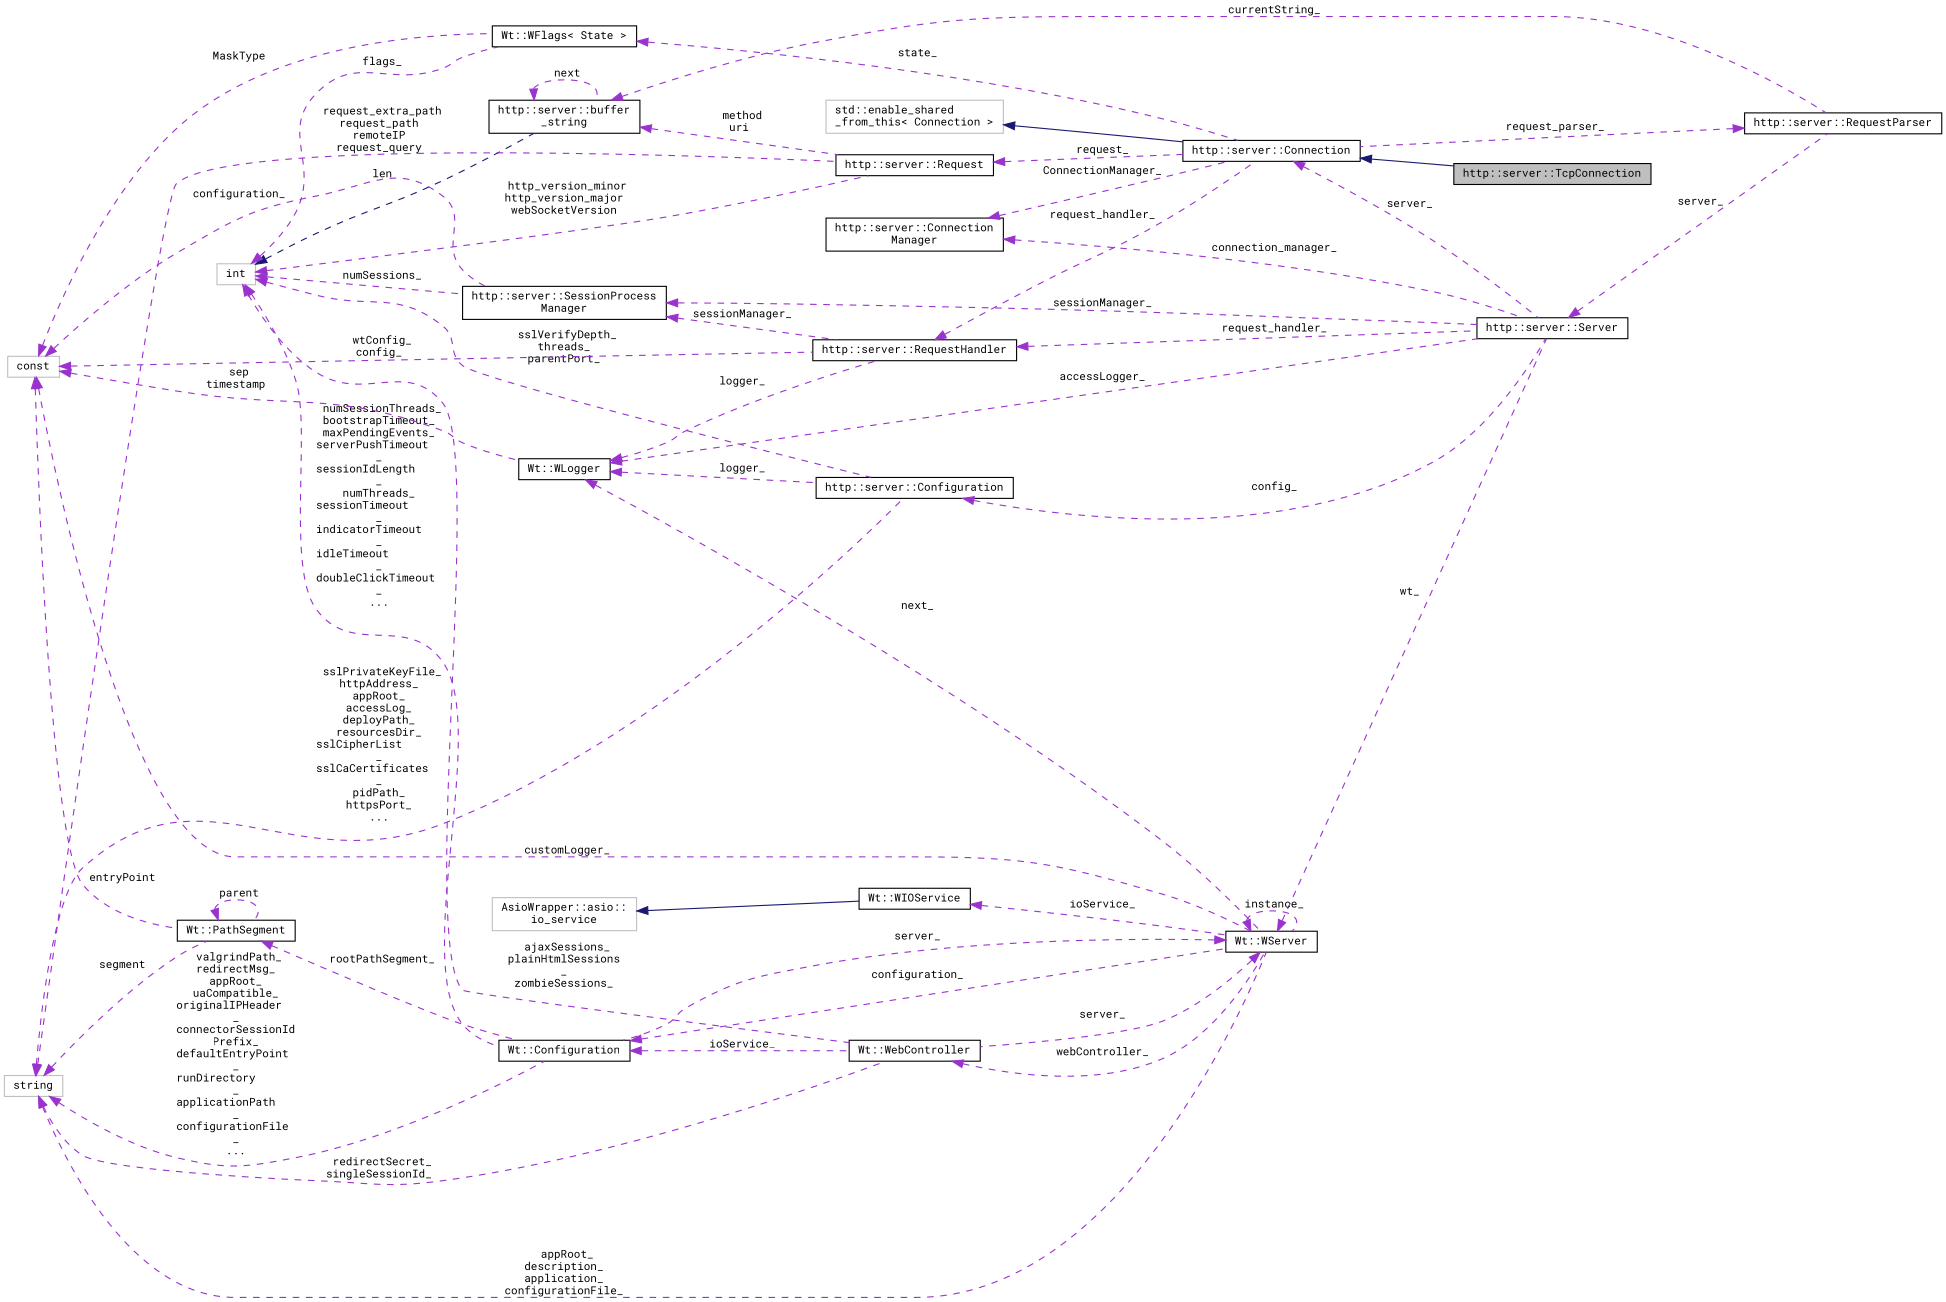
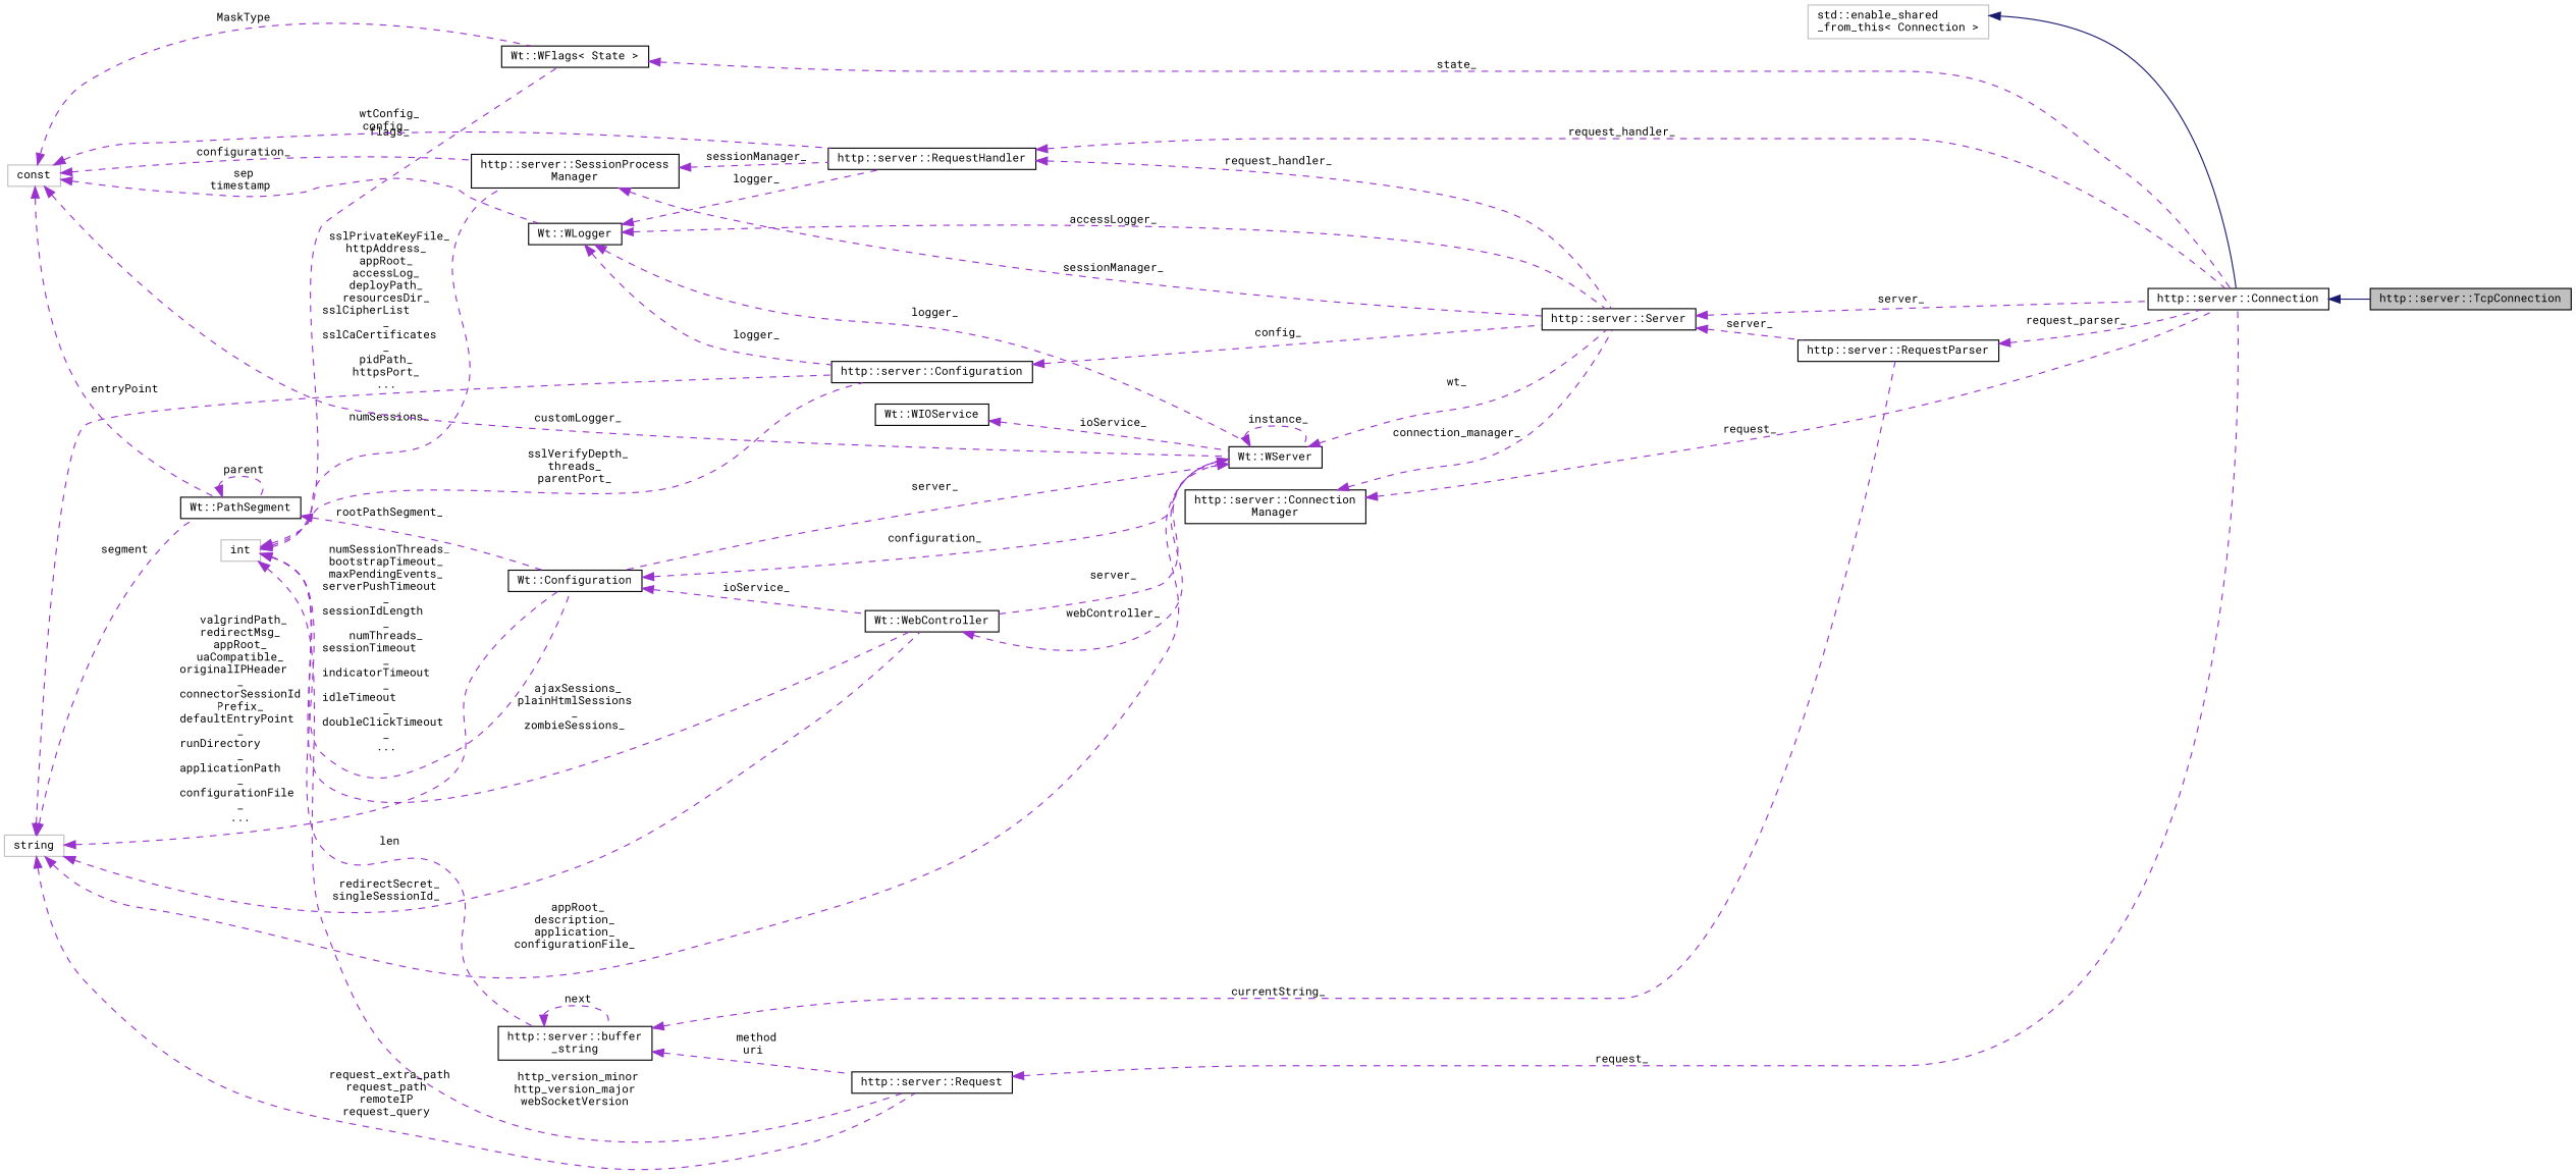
  digraph {
    fontname="Roboto Mono"
    rankdir=LR
    node [color=black fillcolor=white fontname="Roboto Mono" fontsize=10 shape=record style=filled]
    edge [color=darkorchid3 dir=back fontname="Roboto Mono" fontsize=10 labelfontname=Helvetica labelfontsize=10 style=dashed]
    n1 [fillcolor=grey75 fontcolor=black height=0.2 label="http::server::TcpConnection" width=0.4]
    n2 [height=0.2 label="http::server::Connection" width=0.4]
    n3 [color=grey75 height=0.2 label="std::enable_shared\l_from_this\< Connection \>" width=0.4]
    n4 [height=0.2 label="http::server::Request" width=0.4]
    n5 [color=grey75 height=0.2 label=int width=0.4]
    n6 [height=0.2 label="http::server::buffer\l_string" width=0.4]
    n7 [height=0.2 label="http::server::SessionProcess\lManager" width=0.4]
    n8 [height=0.2 label="Wt::Configuration" width=0.4]
    n9 [height=0.2 label="Wt::WebController" width=0.4]
    n10 [height=0.2 label="http::server::Configuration" width=0.4]
    n11 [height=0.2 label="Wt::WFlags\< State \>" width=0.4]
    n12 [height=0.2 label="http::server::RequestParser" width=0.4]
    n13 [height=0.2 label="http::server::Server" width=0.4]
    n14 [height=0.2 label="http::server::RequestHandler" width=0.4]
    n15 [height=0.2 label="Wt::WServer" width=0.4]
    n16 [color=grey75 height=0.2 label=string width=0.4]
    n17 [height=0.2 label="Wt::PathSegment" width=0.4]
    n18 [color=grey75 height=0.2 label=const width=0.4]
    n19 [height=0.2 label="Wt::WLogger" width=0.4]
    n20 [height=0.2 label="http::server::Connection\lManager" width=0.4]
    n21 [height=0.2 label="Wt::WIOService" width=0.4]
-   n22 [color=grey75 height=0.2 label="AsioWrapper::asio::\lio_service" width=0.4]
    n2 -> n1 [color=midnightblue style=solid]
    n3 -> n2 [color=midnightblue style=solid]
    n4 -> n2 [label=" request_"]
    n5 -> n4 [label=" http_version_minor\nhttp_version_major\nwebSocketVersion"]
-   n5 -> n6 [color=midnightblue label=" len"]
+   n5 -> n6 [label=" len"]
    n5 -> n7 [label=" numSessions_"]
    n5 -> n8 [label=" numSessionThreads_\nbootstrapTimeout_\nmaxPendingEvents_\nserverPushTimeout\l_\nsessionIdLength\l_\nnumThreads_\nsessionTimeout\l_\nindicatorTimeout\l_\nidleTimeout\l_\ndoubleClickTimeout\l_\n..."]
    n5 -> n9 [label=" ajaxSessions_\nplainHtmlSessions\l_\nzombieSessions_"]
    n5 -> n10 [label=" sslVerifyDepth_\nthreads_\nparentPort_"]
    n5 -> n11 [label=" flags_"]
    n6 -> n4 [label=" method\nuri"]
    n6 -> n6 [label=" next"]
    n6 -> n12 [label=" currentString_"]
    n7 -> n13 [label=" sessionManager_"]
    n7 -> n14 [label=" sessionManager_"]
    n8 -> n9 [label=" ioService_"]
    n8 -> n15 [label=" configuration_"]
    n9 -> n15 [label=" webController_"]
    n10 -> n13 [label=" config_"]
    n11 -> n2 [label=" state_"]
    n12 -> n2 [label=" request_parser_"]
-   n2 -> n13 [label=" server_"]
+   n13 -> n2 [label=" server_"]
    n13 -> n12 [label=" server_"]
    n14 -> n2 [label=" request_handler_"]
    n14 -> n13 [label=" request_handler_"]
    n15 -> n8 [label=" server_"]
    n15 -> n9 [label=" server_"]
    n15 -> n13 [label=" wt_"]
    n15 -> n15 [label=" instance_"]
    n16 -> n4 [label=" request_extra_path\nrequest_path\nremoteIP\nrequest_query"]
    n16 -> n8 [label=" valgrindPath_\nredirectMsg_\nappRoot_\nuaCompatible_\noriginalIPHeader\l_\nconnectorSessionId\lPrefix_\ndefaultEntryPoint\l_\nrunDirectory\l_\napplicationPath\l_\nconfigurationFile\l_\n..."]
    n16 -> n9 [label=" redirectSecret_\nsingleSessionId_"]
    n16 -> n10 [label=" sslPrivateKeyFile_\nhttpAddress_\nappRoot_\naccessLog_\ndeployPath_\nresourcesDir_\nsslCipherList\l_\nsslCaCertificates\l_\npidPath_\nhttpsPort_\n..."]
    n16 -> n15 [label=" appRoot_\ndescription_\napplication_\nconfigurationFile_"]
    n16 -> n17 [label=" segment"]
    n17 -> n8 [label=" rootPathSegment_"]
    n17 -> n17 [label=" parent"]
    n18 -> n7 [label=" configuration_"]
    n18 -> n11 [label=" MaskType"]
    n18 -> n14 [label=" wtConfig_\nconfig_"]
    n18 -> n15 [label=" customLogger_"]
    n18 -> n17 [label=" entryPoint"]
    n18 -> n19 [label=" sep\ntimestamp"]
    n19 -> n10 [label=" logger_"]
    n19 -> n13 [label=" accessLogger_"]
    n19 -> n14 [label=" logger_"]
-   n19 -> n15 [label=" next_"]
-   n20 -> n2 [label=" ConnectionManager_"]
+   n19 -> n15 [label=" logger_"]
+   n20 -> n2 [label=" request_"]
    n20 -> n13 [label=" connection_manager_"]
    n21 -> n15 [label=" ioService_"]
-   n22 -> n21 [color=midnightblue style=solid]
  }
